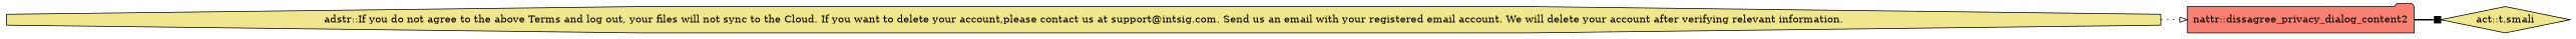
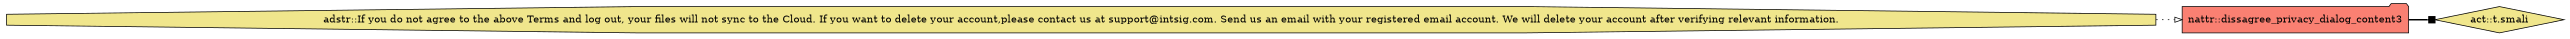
  digraph {
    rankdir=LR
    node [style=filled fillcolor=khaki]
    "adstr::If you do not agree to the above Terms and log out, your files will not sync to the Cloud. If you want to delete your account,please contact us at support@intsig.com. Send us an email with your registered email account. We will delete your account after verifying relevant information." [shape=octagon]
-   "nattr::dissagree_privacy_dialog_content2" [fillcolor=salmon shape=folder]
+   "nattr::dissagree_privacy_dialog_content2" [fillcolor=salmon shape=folder label="nattr::dissagree_privacy_dialog_content3"]
    "act::t.smali" [shape=diamond]
    "adstr::If you do not agree to the above Terms and log out, your files will not sync to the Cloud. If you want to delete your account,please contact us at support@intsig.com. Send us an email with your registered email account. We will delete your account after verifying relevant information." -> "nattr::dissagree_privacy_dialog_content2" [style=dotted arrowhead=onormal]
    "nattr::dissagree_privacy_dialog_content2" -> "act::t.smali" [style=bold arrowhead=box]
  }
